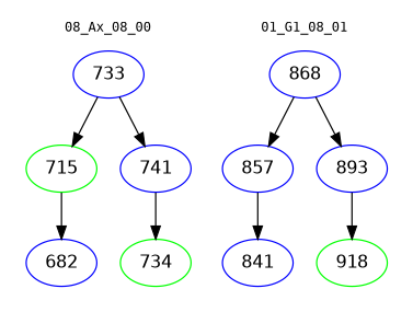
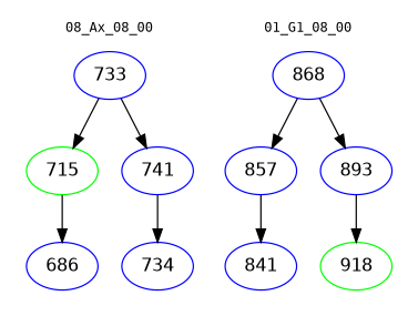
  digraph {
    fontname="DejaVu Sans Mono"
    node [color=blue fontname="DejaVu Sans Mono"]
    edge [color=black fontname="DejaVu Sans Mono"]
    n1 [label=733]
    n2 [color=green label=715]
    n3 [label=741]
-   n4 [label=682]
-   n5 [color=green label=734]
+   n4 [label=686]
+   n5 [label=734]
    n6 [label=868]
    n7 [label=857]
    n8 [label=893]
    n9 [label=841]
    n10 [color=green label=918]
    subgraph cluster_1 {
      color=white
      fontsize=10
      label="08_Ax_08_00"
      n1
      n2
      n3
      n4
      n5
    }
    subgraph cluster_2 {
      color=white
      fontsize=10
-     label="01_G1_08_01"
+     label="01_G1_08_00"
      n6
      n7
      n8
      n9
      n10
    }
    n1 -> n2
    n1 -> n3
    n2 -> n4
    n3 -> n5
    n6 -> n7
    n6 -> n8
    n7 -> n9
    n8 -> n10
  }
